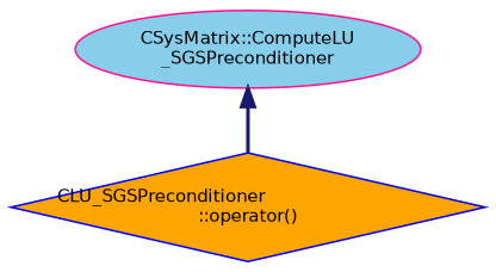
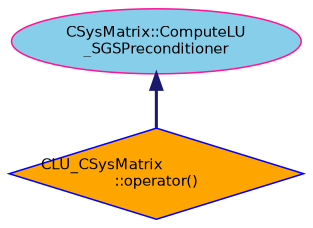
  digraph {
    rankdir=TB
    node [fontname=Helvetica fontsize=10 style=filled]
    n1 [color=deeppink fillcolor=skyblue fontcolor=black height=0.2 label="CSysMatrix::ComputeLU\l_SGSPreconditioner" shape=ellipse width=0.4]
-   n2 [color=blue fillcolor=orange height=0.2 label="CLU_SGSPreconditioner\l::operator()" shape=diamond width=0.4]
+   n2 [color=blue fillcolor=orange height=0.2 label="CLU_CSysMatrix\l::operator()" shape=diamond width=0.4]
    n1 -> n2 [color=midnightblue dir=back fontname=Helvetica fontsize=10 labelfontname=Helvetica labelfontsize=10 style=bold]
  }
